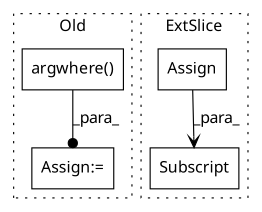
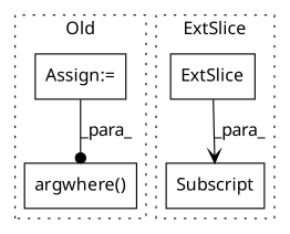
  digraph {
    fontname="Noto Sans"
    node [fontname="Noto Sans" shape=box]
    edge [fontname="Noto Sans"]
    n1 [a=75 l="12,1" label="argwhere()" s="4182,4250"]
    n2 [a=68 l=17 label="Assign:=" s=4165]
-   n3 [a=85 l=37 label=Assign s=5796]
+   n3 [a=85 l=37 label=ExtSlice s=5796]
    n4 [a=63 l="43,0" label=Subscript s="5796,0"]
    subgraph cluster_1 {
      label=Old
      style=dotted
      n1
      n2
    }
    subgraph cluster_2 {
      label=ExtSlice
      style=dotted
      n3
      n4
    }
-   n1 -> n2 [arrowhead=dot label=_para_]
+   n2 -> n1 [arrowhead=dot label=_para_]
    n3 -> n4 [arrowhead=vee label=_para_]
  }
